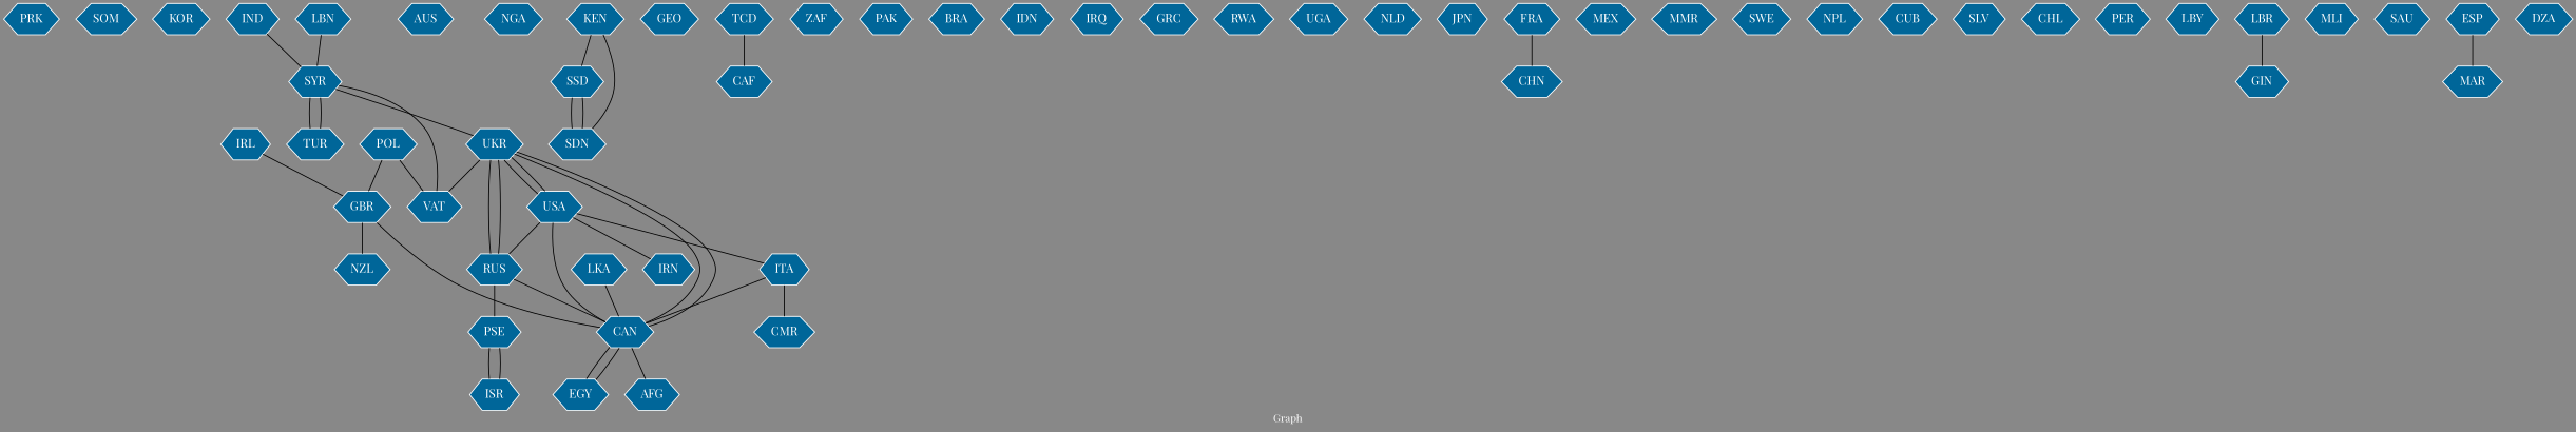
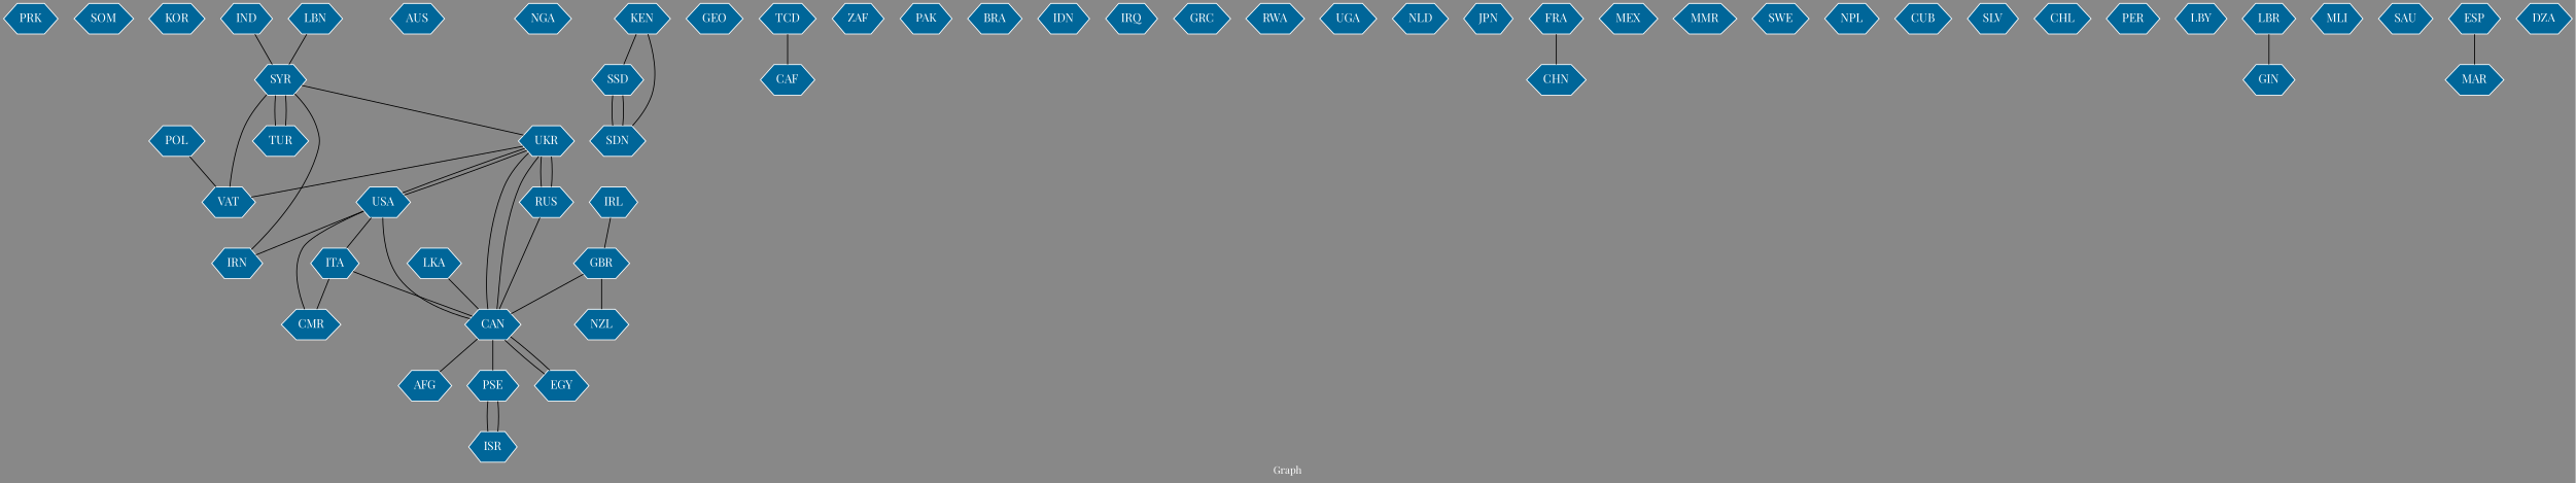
  graph {
    bgcolor="#888888"
    fontcolor=white
    fontname="Playfair Display"
    fontsize=12
    label="Graph"
    node [color=white fillcolor="#006699" fontcolor=white fontname="Playfair Display" shape=hexagon style=filled]
    edge [arrowhead=open color=black fontcolor=white fontname="Playfair Display" fontsize=12 weight=1]
    n1 [label=PRK]
    n2 [label=SOM]
    n3 [label=KOR]
    n4 [label=SYR]
    n5 [label=UKR]
    n6 [label=TUR]
    n7 [label=VAT]
    n8 [label=IRN]
    n9 [label=RUS]
    n10 [label=CAN]
    n11 [label=USA]
    n12 [label=AFG]
    n13 [label=IND]
    n14 [label=PSE]
    n15 [label=EGY]
    n16 [label=ITA]
    n17 [label=CMR]
    n18 [label=AUS]
    n19 [label=GBR]
    n20 [label=NZL]
    n21 [label=NGA]
    n22 [label=SSD]
    n23 [label=SDN]
    n24 [label=GEO]
    n25 [label=CAF]
    n26 [label=ZAF]
    n27 [label=PAK]
    n28 [label=BRA]
    n29 [label=ISR]
    n30 [label=LBN]
    n31 [label=IDN]
    n32 [label=IRQ]
    n33 [label=GRC]
    n34 [label=RWA]
    n35 [label=UGA]
    n36 [label=NLD]
    n37 [label=JPN]
    n38 [label=CHN]
    n39 [label=IRL]
    n40 [label=MEX]
    n41 [label=MMR]
    n42 [label=SWE]
    n43 [label=NPL]
    n44 [label=POL]
    n45 [label=CUB]
    n46 [label=FRA]
    n47 [label=KEN]
    n48 [label=TCD]
    n49 [label=SLV]
    n50 [label=CHL]
    n51 [label=PER]
    n52 [label=LBY]
    n53 [label=LBR]
    n54 [label=GIN]
    n55 [label=MLI]
    n56 [label=SAU]
    n57 [label=ESP]
    n58 [label=MAR]
    n59 [label=LKA]
    n60 [label=DZA]
    n4 -- n5
    n4 -- n6
    n4 -- n7
+   n4 -- n8
    n5 -- n7
    n5 -- n9 [weight=17]
    n5 -- n10
    n5 -- n11
    n6 -- n4 [weight=2]
    n9 -- n5 [weight=14]
    n9 -- n10
    n10 -- n5 [weight=2]
    n10 -- n12 [weight=2]
-   n9 -- n14
+   n10 -- n14
    n10 -- n15
    n11 -- n5
    n11 -- n8
-   n11 -- n9
+   n11 -- n17
    n11 -- n10
    n11 -- n16
    n13 -- n4
    n14 -- n29
    n15 -- n10
    n16 -- n10
    n16 -- n17
    n19 -- n10
    n19 -- n20
    n22 -- n23 [weight=2]
    n23 -- n22 [weight=4]
    n29 -- n14 [weight=2]
    n30 -- n4
    n39 -- n19
    n44 -- n7
-   n44 -- n19
    n46 -- n38
    n47 -- n22
    n47 -- n23
    n48 -- n25
    n53 -- n54
    n57 -- n58
    n59 -- n10
  }
